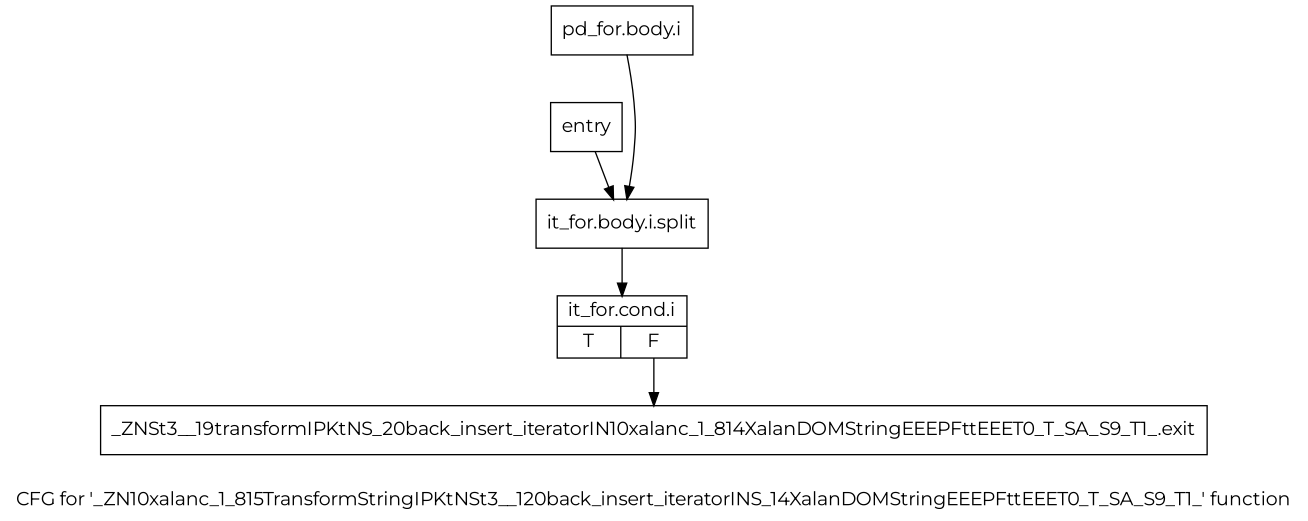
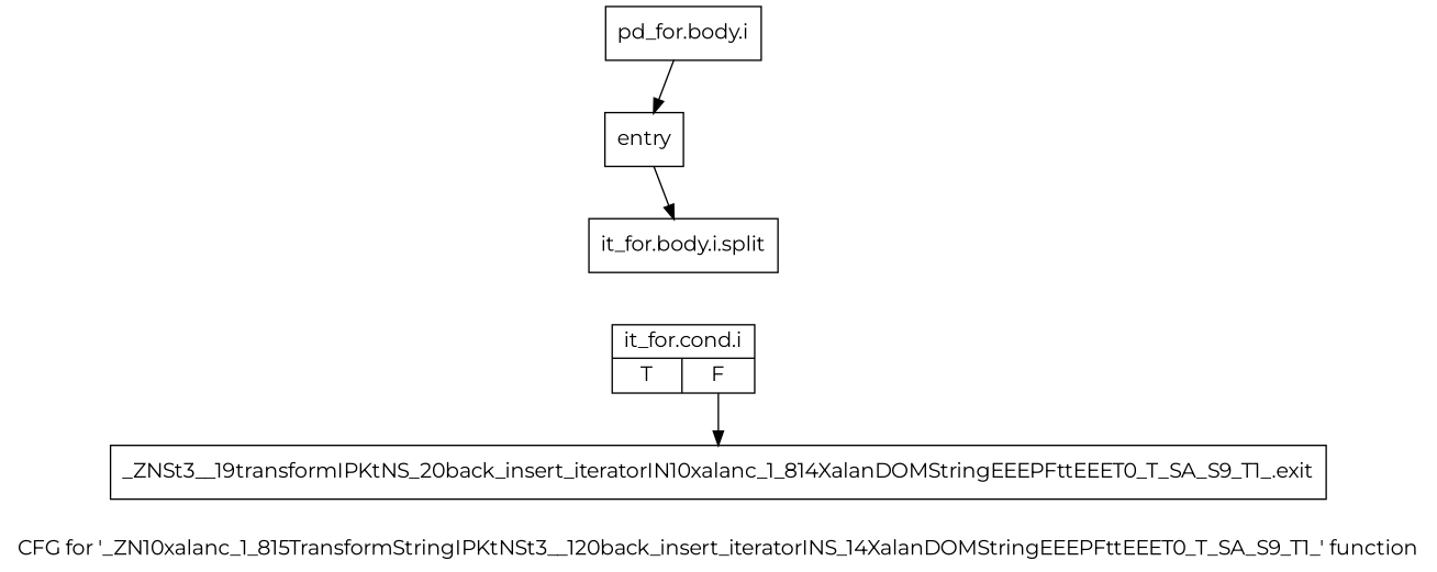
  digraph {
    fontname=Montserrat
    label="CFG for '_ZN10xalanc_1_815TransformStringIPKtNSt3__120back_insert_iteratorINS_14XalanDOMStringEEEPFttEEET0_T_SA_S9_T1_' function"
    node [fontname=Montserrat shape=record]
    edge [fontname=Montserrat]
    n1 [label="{entry}"]
    n2 [label="{it_for.body.i.split}"]
    n3 [label="{it_for.cond.i|{<s0>T|<s1>F}}"]
    n4 [label="{_ZNSt3__19transformIPKtNS_20back_insert_iteratorIN10xalanc_1_814XalanDOMStringEEEPFttEEET0_T_SA_S9_T1_.exit}"]
    n5 [label="{pd_for.body.i}"]
    n1 -> n2
-   n2 -> n3
    n3 -> n4 [tailport=s1]
-   n5 -> n2
+   n5 -> n1
  }
